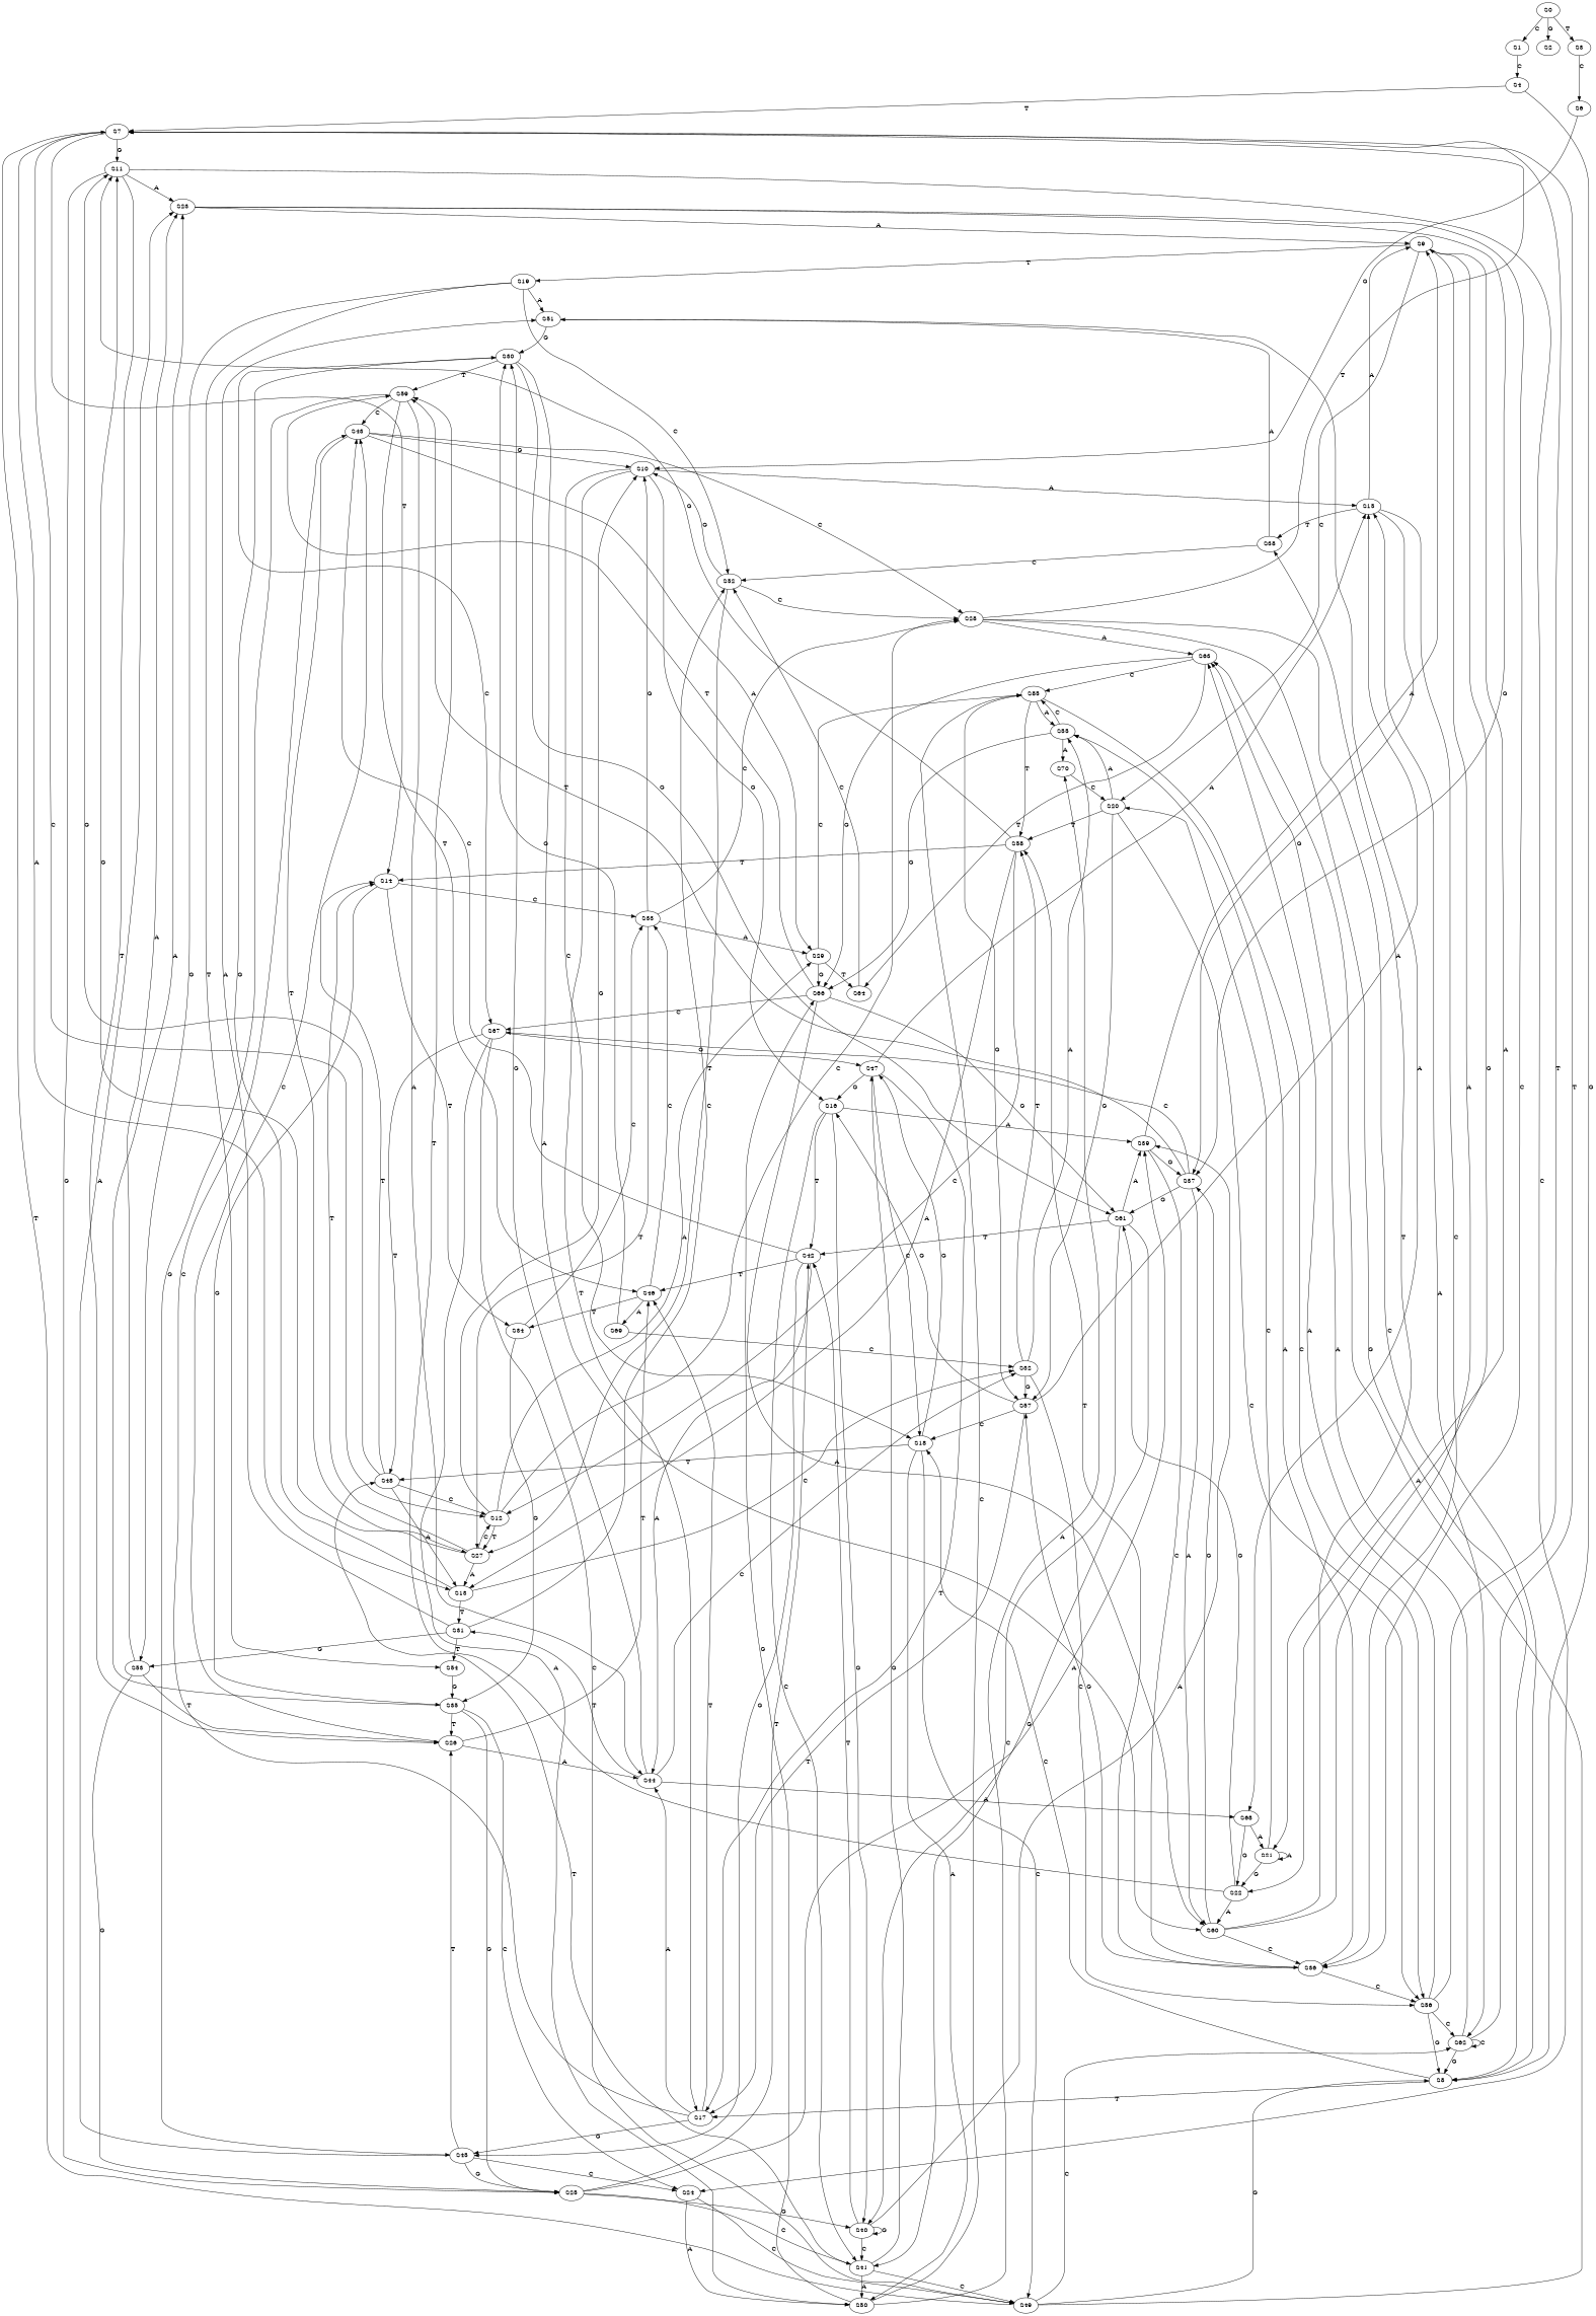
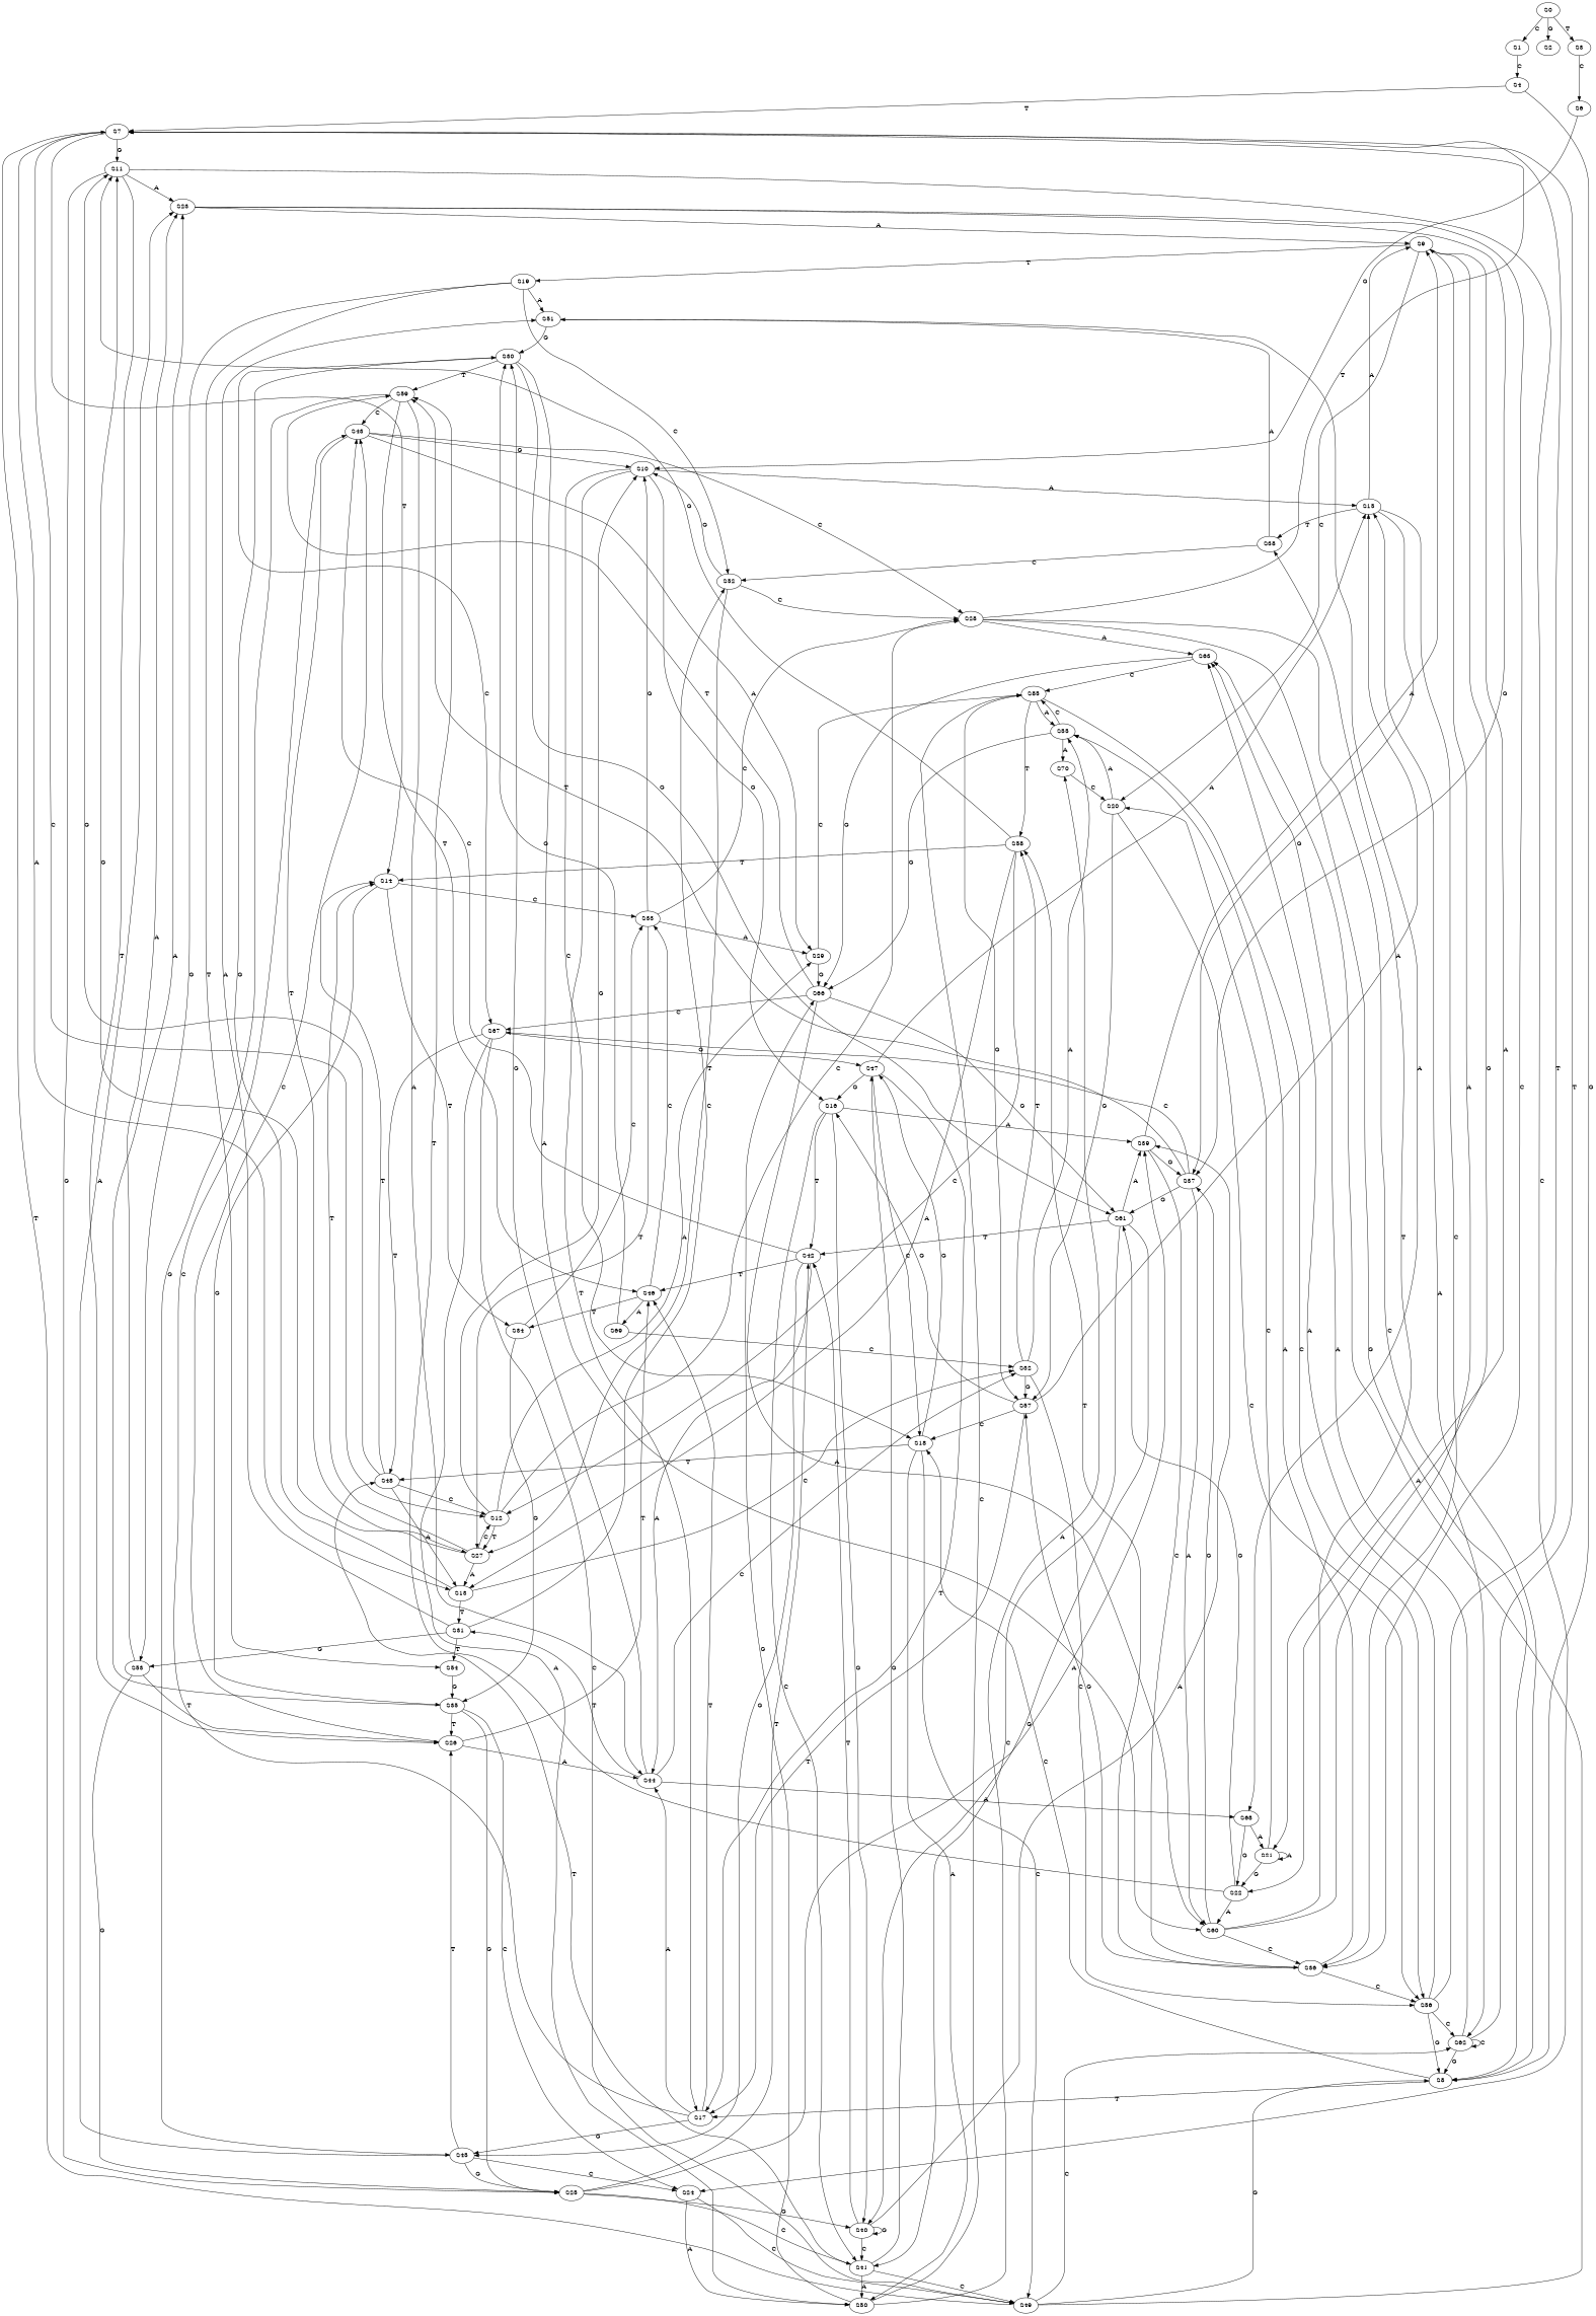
  strict digraph {
    S0
    S1
    S2
    S3
    S4
    S6
    S7
    S8
    S10
    S11
    S12
    S13
    S14
    S15
    S17
    S18
    S9
    S19
    S20
    S21
    S22
    S16
    S23
    S24
    S25
    S26
    S27
    S28
    S29
    S30
    S31
    S32
    S33
    S34
    S35
    S36
    S37
    S38
    S39
    S40
    S41
    S42
    S43
    S44
    S45
    S46
    S47
    S48
    S49
    S50
    S51
    S52
    S53
    S54
    S55
    S56
    S57
    S58
    S59
    S60
    S61
    S62
    S63
-   S64
    n65 [label=S85]
    S66
    S67
    S68
    S69
    S70
    S0 -> S1 [label=C]
    S0 -> S2 [label=G]
    S0 -> S3 [label=T]
    S1 -> S4 [label=C]
    S3 -> S6 [label=C]
    S4 -> S7 [label=T]
    S4 -> S8 [label=G]
    S6 -> S10 [label=G]
    S7 -> S11 [label=G]
    S7 -> S12 [label=C]
    S7 -> S13 [label=A]
    S7 -> S14 [label=T]
    S8 -> S15 [label=A]
    S8 -> S17 [label=T]
    S8 -> S18 [label=C]
    S10 -> S15 [label=A]
    S10 -> S17 [label=T]
    S10 -> S18 [label=C]
    S10 -> S16 [label=G]
    S11 -> S23 [label=A]
    S11 -> S24 [label=C]
    S11 -> S25 [label=G]
    S11 -> S26 [label=T]
    S12 -> S10 [label=G]
    S12 -> S27 [label=T]
    S12 -> S28 [label=C]
    S12 -> S29 [label=A]
    S13 -> S30 [label=G]
    S13 -> S31 [label=T]
    S13 -> S32 [label=C]
    S14 -> S33 [label=C]
    S14 -> S34 [label=T]
    S14 -> S35 [label=G]
    S15 -> S9 [label=A]
    S15 -> S36 [label=C]
    S15 -> S37 [label=G]
    S15 -> S38 [label=T]
    S17 -> S43 [label=C]
    S17 -> S44 [label=A]
    S17 -> S45 [label=G]
    S17 -> S46 [label=T]
    S18 -> S47 [label=G]
    S18 -> S48 [label=T]
    S18 -> S49 [label=C]
    S18 -> S50 [label=A]
    S9 -> S19 [label=T]
    S9 -> S20 [label=C]
    S9 -> S21 [label=A]
    S9 -> S22 [label=G]
    S19 -> S51 [label=A]
    S19 -> S52 [label=C]
    S19 -> S53 [label=G]
    S19 -> S54 [label=T]
    S20 -> S55 [label=A]
    S20 -> S56 [label=C]
    S20 -> S57 [label=G]
-   S20 -> S58 [label=T]
    S21 -> S20 [label=C]
    S21 -> S21 [label=A]
    S21 -> S22 [label=G]
    S22 -> S59 [label=T]
    S22 -> S60 [label=A]
    S22 -> S61 [label=G]
    S16 -> S39 [label=A]
    S16 -> S40 [label=G]
    S16 -> S41 [label=C]
    S16 -> S42 [label=T]
    S23 -> S9 [label=A]
    S23 -> S36 [label=C]
    S23 -> S37 [label=G]
    S24 -> S49 [label=C]
    S24 -> S50 [label=A]
    S25 -> S39 [label=A]
    S25 -> S40 [label=G]
    S25 -> S41 [label=C]
    S25 -> S42 [label=T]
    S26 -> S43 [label=C]
    S26 -> S44 [label=A]
    S26 -> S46 [label=T]
    S27 -> S11 [label=G]
    S27 -> S12 [label=C]
    S27 -> S13 [label=A]
    S27 -> S14 [label=T]
    S28 -> S7 [label=T]
    S28 -> S8 [label=G]
    S28 -> S62 [label=C]
    S28 -> S63 [label=A]
-   S29 -> S64 [label=T]
    S29 -> n65 [label=C]
    S29 -> S66 [label=G]
    S30 -> S59 [label=T]
    S30 -> S60 [label=A]
    S30 -> S61 [label=G]
    S30 -> S67 [label=C]
    S31 -> S51 [label=A]
    S31 -> S52 [label=C]
    S31 -> S53 [label=G]
    S31 -> S54 [label=T]
    S32 -> S55 [label=A]
    S32 -> S56 [label=C]
    S32 -> S57 [label=G]
    S32 -> S58 [label=T]
    S33 -> S10 [label=G]
    S33 -> S27 [label=T]
    S33 -> S28 [label=C]
    S33 -> S29 [label=A]
    S34 -> S33 [label=C]
    S34 -> S35 [label=G]
    S35 -> S23 [label=A]
    S35 -> S24 [label=C]
    S35 -> S25 [label=G]
    S35 -> S26 [label=T]
    S36 -> S55 [label=A]
    S36 -> S56 [label=C]
    S36 -> S57 [label=G]
    S36 -> S58 [label=T]
    S37 -> S59 [label=T]
    S37 -> S60 [label=A]
    S37 -> S61 [label=G]
    S37 -> S67 [label=C]
    S38 -> S51 [label=A]
    S38 -> S52 [label=C]
    S39 -> S9 [label=A]
    S39 -> S36 [label=C]
    S39 -> S37 [label=G]
    S40 -> S39 [label=A]
    S40 -> S40 [label=G]
    S40 -> S41 [label=C]
    S40 -> S42 [label=T]
    S41 -> S47 [label=G]
    S41 -> S48 [label=T]
    S41 -> S49 [label=C]
    S41 -> S50 [label=A]
    S42 -> S43 [label=C]
    S42 -> S44 [label=A]
    S42 -> S45 [label=G]
    S42 -> S46 [label=T]
    S43 -> S10 [label=G]
    S43 -> S27 [label=T]
    S43 -> S28 [label=C]
    S43 -> S29 [label=A]
    S44 -> S30 [label=G]
    S44 -> S31 [label=T]
    S44 -> S32 [label=C]
    S44 -> S68 [label=A]
    S45 -> S23 [label=A]
    S45 -> S24 [label=C]
    S45 -> S25 [label=G]
    S45 -> S26 [label=T]
    S46 -> S33 [label=C]
    S46 -> S34 [label=T]
    S46 -> S69 [label=A]
    S47 -> S15 [label=A]
    S47 -> S17 [label=T]
    S47 -> S18 [label=C]
    S47 -> S16 [label=G]
    S48 -> S11 [label=G]
    S48 -> S12 [label=C]
    S48 -> S13 [label=A]
    S48 -> S14 [label=T]
    S49 -> S7 [label=T]
    S49 -> S8 [label=G]
    S49 -> S62 [label=C]
    S49 -> S63 [label=A]
    S50 -> n65 [label=C]
    S50 -> S66 [label=G]
    S50 -> S70 [label=A]
    S51 -> S30 [label=G]
    S51 -> S68 [label=A]
    S52 -> S10 [label=G]
    S52 -> S27 [label=T]
    S52 -> S28 [label=C]
    S53 -> S23 [label=A]
    S53 -> S25 [label=G]
    S53 -> S26 [label=T]
    S54 -> S35 [label=G]
    S55 -> n65 [label=C]
    S55 -> S66 [label=G]
    S55 -> S70 [label=A]
    S56 -> S7 [label=T]
    S56 -> S8 [label=G]
    S56 -> S62 [label=C]
    S56 -> S63 [label=A]
    S57 -> S15 [label=A]
    S57 -> S17 [label=T]
    S57 -> S18 [label=C]
    S57 -> S16 [label=G]
    S58 -> S11 [label=G]
    S58 -> S12 [label=C]
    S58 -> S13 [label=A]
    S58 -> S14 [label=T]
    S59 -> S43 [label=C]
    S59 -> S44 [label=A]
    S59 -> S45 [label=G]
    S59 -> S46 [label=T]
    S60 -> S9 [label=A]
    S60 -> S36 [label=C]
    S60 -> S37 [label=G]
    S60 -> S38 [label=T]
    S61 -> S39 [label=A]
    S61 -> S40 [label=G]
    S61 -> S41 [label=C]
    S61 -> S42 [label=T]
    S62 -> S7 [label=T]
    S62 -> S8 [label=G]
    S62 -> S62 [label=C]
    S62 -> S63 [label=A]
-   S63 -> S64 [label=T]
    S63 -> n65 [label=C]
    S63 -> S66 [label=G]
-   S64 -> S52 [label=C]
    n65 -> S55 [label=A]
    n65 -> S56 [label=C]
    n65 -> S57 [label=G]
    n65 -> S58 [label=T]
    S66 -> S59 [label=T]
    S66 -> S60 [label=A]
    S66 -> S61 [label=G]
    S66 -> S67 [label=C]
    S67 -> S47 [label=G]
    S67 -> S48 [label=T]
    S67 -> S49 [label=C]
    S67 -> S50 [label=A]
    S68 -> S21 [label=A]
    S68 -> S22 [label=G]
    S69 -> S30 [label=G]
    S69 -> S32 [label=C]
    S70 -> S20 [label=C]
  }
